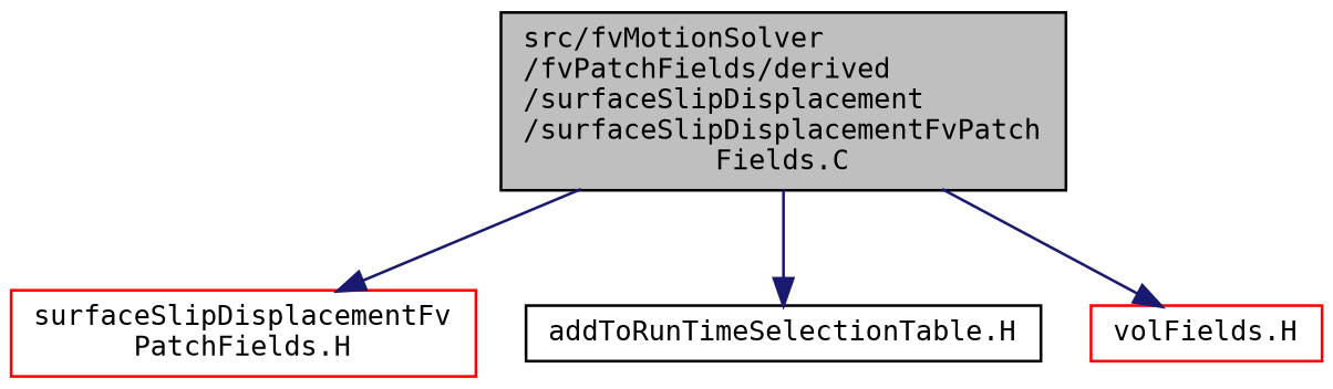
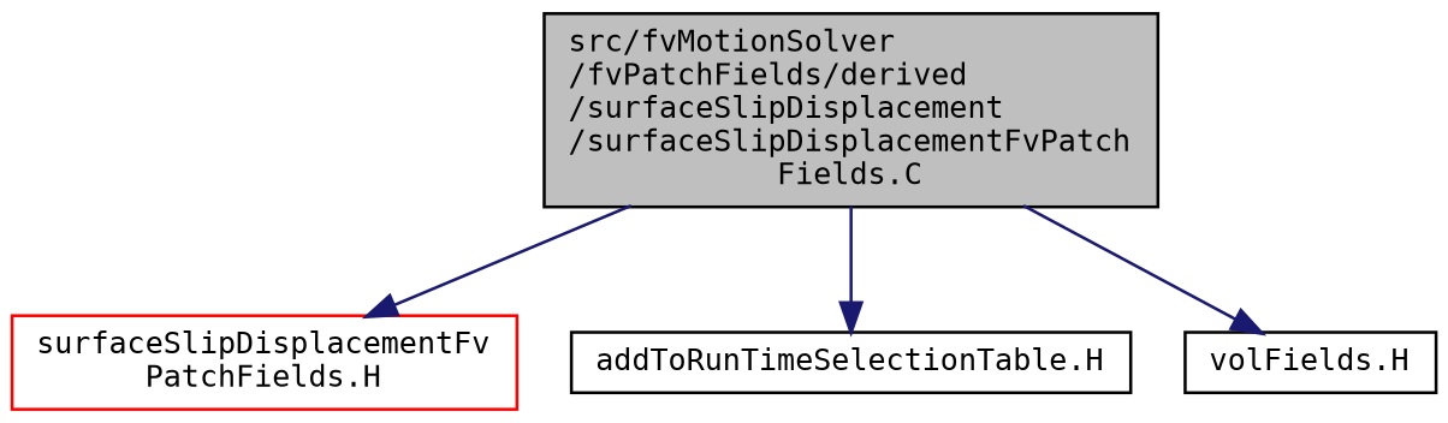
  digraph {
    fontname="DejaVu Sans Mono"
    node [color=black fontname="DejaVu Sans Mono" fontsize=10 shape=record]
    edge [color=midnightblue fontname="DejaVu Sans Mono" fontsize=10 labelfontname=FreeSans labelfontsize=10 style=solid]
    n1 [fillcolor=grey75 fontcolor=black height=0.2 label="src/fvMotionSolver\l/fvPatchFields/derived\l/surfaceSlipDisplacement\l/surfaceSlipDisplacementFvPatch\lFields.C" style=filled width=0.4]
    n2 [color=red height=0.2 label="surfaceSlipDisplacementFv\lPatchFields.H" width=0.4]
    n3 [height=0.2 label="addToRunTimeSelectionTable.H" width=0.4]
-   n4 [color=red height=0.2 label="volFields.H" width=0.4]
+   n4 [height=0.2 label="volFields.H" width=0.4]
    n1 -> n2
    n1 -> n3
    n1 -> n4
  }
